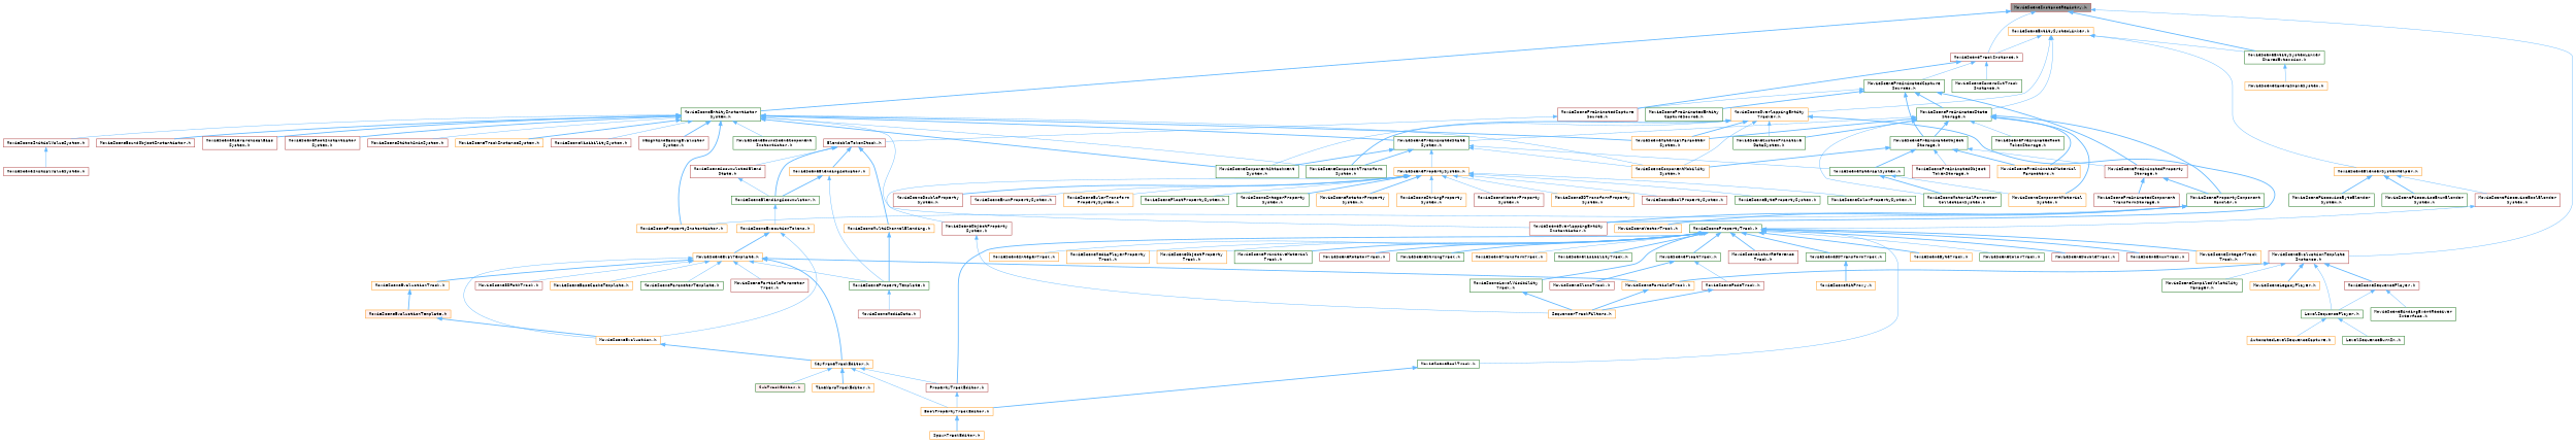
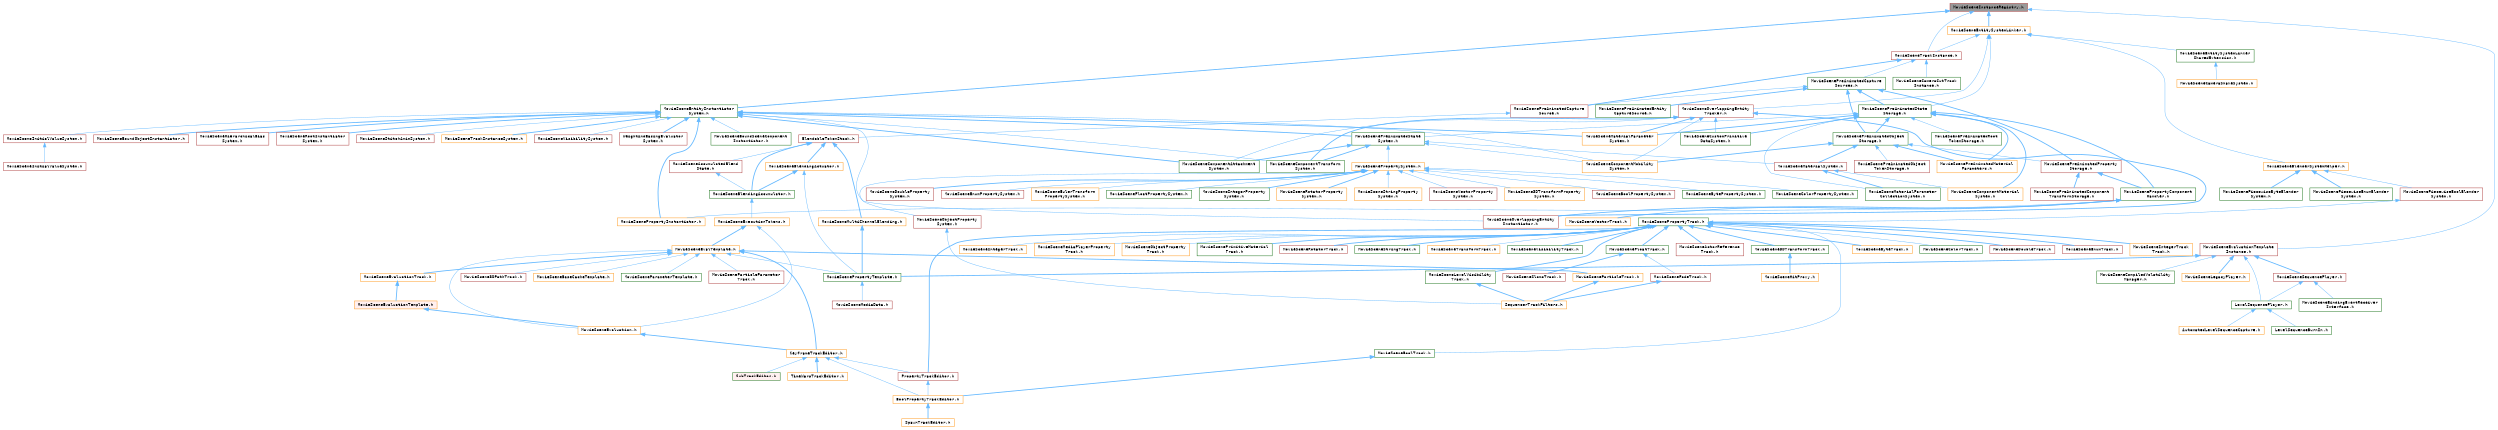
  digraph {
    fontname="DejaVu Sans Mono"
    node [color=darkgreen fillcolor=white fontname="DejaVu Sans Mono" fontsize=10 shape=box style=filled]
    edge [color=steelblue1 dir=back fontname="DejaVu Sans Mono" fontsize=10 labelfontname=Helvetica labelfontsize=10 style=bold]
    n1 [color=brown fillcolor=grey60 fontcolor=black height=0.2 label="MovieSceneInstanceRegistry.h" width=0.4]
    n2 [height=0.2 label="MovieSceneEntityInstantiator\lSystem.h" width=0.4]
    n3 [color=darkorange height=0.2 label="MovieSceneEntitySystemLinker.h" width=0.4]
    n4 [color=brown height=0.2 label="MovieSceneTrackInstance.h" width=0.4]
    n5 [color=brown height=0.2 label="MovieSceneEvaluationTemplate\lInstance.h" width=0.4]
    n6 [color=brown height=0.2 label="MovieSceneBoundObjectInstantiator.h" width=0.4]
    n7 [height=0.2 label="MovieSceneBoundSceneComponent\lInstantiator.h" width=0.4]
    n8 [height=0.2 label="MovieSceneComponentAttachment\lSystem.h" width=0.4]
    n9 [color=darkorange height=0.2 label="MovieSceneComponentMobility\lSystem.h" width=0.4]
    n10 [height=0.2 label="MovieSceneComponentTransform\lSystem.h" width=0.4]
    n11 [color=brown height=0.2 label="MovieSceneHierarchicalBias\lSystem.h" width=0.4]
    n12 [color=brown height=0.2 label="MovieSceneInitialValueSystem.h" width=0.4]
    n13 [color=brown height=0.2 label="MovieSceneOverlappingEntity\lInstantiator.h" width=0.4]
    n14 [color=darkorange height=0.2 label="MovieSceneMaterialParameter\lSystem.h" width=0.4]
    n15 [height=0.2 label="MovieScenePreAnimatedState\lSystem.h" width=0.4]
    n16 [color=darkorange height=0.2 label="MovieScenePropertyInstantiator.h" width=0.4]
    n17 [color=brown height=0.2 label="MovieSceneRootInstantiator\lSystem.h" width=0.4]
    n18 [color=brown height=0.2 label="MovieSceneStitchAnimSystem.h" width=0.4]
    n19 [color=darkorange height=0.2 label="MovieSceneTrackInstanceSystem.h" width=0.4]
    n20 [color=brown height=0.2 label="MovieSceneVisibilitySystem.h" width=0.4]
    n21 [color=brown height=0.2 label="WeightAndEasingEvaluator\lSystem.h" width=0.4]
    n22 [color=darkorange height=0.2 label="MovieSceneBlenderSystemHelper.h" width=0.4]
    n23 [height=0.2 label="MovieSceneEntitySystemLinker\lSharedExtension.h" width=0.4]
-   n24 [color=darkorange height=0.2 label="MovieSceneOverlappingEntity\lTracker.h" width=0.4]
+   n24 [color=brown height=0.2 label="MovieSceneOverlappingEntity\lTracker.h" width=0.4]
    n25 [height=0.2 label="MovieScenePreAnimatedState\lStorage.h" width=0.4]
    n26 [height=0.2 label="MovieSceneCameraCutTrack\lInstance.h" width=0.4]
    n27 [color=brown height=0.2 label="MovieScenePreAnimatedCapture\lSource.h" width=0.4]
    n28 [height=0.2 label="MovieScenePreAnimatedCapture\lSources.h" width=0.4]
    n29 [height=0.2 label="MovieScenePropertyTemplate.h" width=0.4]
    n30 [height=0.2 label="LevelSequencePlayer.h" width=0.4]
    n31 [height=0.2 label="MovieSceneCompiledVolatility\lManager.h" width=0.4]
    n32 [color=darkorange height=0.2 label="MovieSceneLegacyPlayer.h" width=0.4]
    n33 [color=brown height=0.2 label="MovieSceneSequencePlayer.h" width=0.4]
    n34 [color=brown height=0.2 label="MovieSceneInitialValueSystem.h" width=0.4]
-   n35 [height=0.2 label="MovieSceneMaterialSystem.h" width=0.4]
+   n35 [color=brown height=0.2 label="MovieSceneMaterialSystem.h" width=0.4]
    n36 [color=darkorange height=0.2 label="MovieScenePropertySystem.h" width=0.4]
    n37 [color=darkorange height=0.2 label="MovieSceneComponentMaterial\lSystem.h" width=0.4]
    n38 [height=0.2 label="MovieSceneMaterialParameter\lCollectionSystem.h" width=0.4]
    n39 [color=darkorange height=0.2 label="MovieScene3DTransformProperty\lSystem.h" width=0.4]
    n40 [color=brown height=0.2 label="MovieSceneBoolPropertySystem.h" width=0.4]
    n41 [height=0.2 label="MovieSceneBytePropertySystem.h" width=0.4]
    n42 [height=0.2 label="MovieSceneColorPropertySystem.h" width=0.4]
    n43 [color=brown height=0.2 label="MovieSceneDoubleProperty\lSystem.h" width=0.4]
    n44 [color=brown height=0.2 label="MovieSceneEnumPropertySystem.h" width=0.4]
    n45 [color=darkorange height=0.2 label="MovieSceneEulerTransform\lPropertySystem.h" width=0.4]
    n46 [height=0.2 label="MovieSceneFloatPropertySystem.h" width=0.4]
    n47 [height=0.2 label="MovieSceneIntegerProperty\lSystem.h" width=0.4]
    n48 [color=brown height=0.2 label="MovieSceneObjectProperty\lSystem.h" width=0.4]
    n49 [color=darkorange height=0.2 label="MovieSceneRotatorProperty\lSystem.h" width=0.4]
    n50 [color=darkorange height=0.2 label="MovieSceneStringProperty\lSystem.h" width=0.4]
    n51 [color=brown height=0.2 label="MovieSceneVectorProperty\lSystem.h" width=0.4]
    n52 [color=darkorange height=0.2 label="SequencerTrackFilters.h" width=0.4]
    n53 [color=brown height=0.2 label="MovieScenePiecewiseBoolBlender\lSystem.h" width=0.4]
    n54 [height=0.2 label="MovieScenePiecewiseByteBlender\lSystem.h" width=0.4]
    n55 [height=0.2 label="MovieScenePiecewiseEnumBlender\lSystem.h" width=0.4]
    n56 [color=darkorange height=0.2 label="MovieSceneCameraShakeSystem.h" width=0.4]
    n57 [height=0.2 label="MovieSceneCustomPrimitive\lDataSystem.h" width=0.4]
    n58 [color=darkorange height=0.2 label="MovieScenePreAnimatedMaterial\lParameters.h" width=0.4]
    n59 [height=0.2 label="MovieScenePreAnimatedObject\lStorage.h" width=0.4]
    n60 [height=0.2 label="MovieScenePropertyComponent\lHandler.h" width=0.4]
    n61 [height=0.2 label="MovieScenePreAnimatedRoot\lTokenStorage.h" width=0.4]
    n62 [height=0.2 label="MovieScenePropertyTrack.h" width=0.4]
    n63 [height=0.2 label="MovieScene3DTransformTrack.h" width=0.4]
    n64 [color=brown height=0.2 label="MovieSceneActorReference\lTrack.h" width=0.4]
    n65 [height=0.2 label="MovieSceneBoolTrack.h" width=0.4]
    n66 [color=darkorange height=0.2 label="MovieSceneByteTrack.h" width=0.4]
    n67 [height=0.2 label="MovieSceneColorTrack.h" width=0.4]
    n68 [color=brown height=0.2 label="MovieSceneDoubleTrack.h" width=0.4]
    n69 [color=brown height=0.2 label="MovieSceneEnumTrack.h" width=0.4]
    n70 [color=darkorange height=0.2 label="MovieSceneIntegerTrack\lTrack.h" width=0.4]
    n71 [height=0.2 label="MovieSceneFloatTrack.h" width=0.4]
    n72 [color=darkorange height=0.2 label="MovieSceneIntegerTrack.h" width=0.4]
    n73 [height=0.2 label="MovieSceneLevelVisibility\lTrack.h" width=0.4]
    n74 [color=darkorange height=0.2 label="MovieSceneMediaPlayerProperty\lTrack.h" width=0.4]
    n75 [color=darkorange height=0.2 label="MovieSceneObjectProperty\lTrack.h" width=0.4]
    n76 [height=0.2 label="MovieScenePrimitiveMaterial\lTrack.h" width=0.4]
    n77 [color=brown height=0.2 label="MovieSceneRotatorTrack.h" width=0.4]
    n78 [height=0.2 label="MovieSceneStringTrack.h" width=0.4]
    n79 [color=darkorange height=0.2 label="MovieSceneTransformTrack.h" width=0.4]
    n80 [height=0.2 label="MovieSceneVisibilityTrack.h" width=0.4]
    n81 [color=brown height=0.2 label="PropertyTrackEditor.h" width=0.4]
    n82 [color=darkorange height=0.2 label="MovieSceneHitProxy.h" width=0.4]
    n83 [color=darkorange height=0.2 label="BoolPropertyTrackEditor.h" width=0.4]
    n84 [color=brown height=0.2 label="MovieSceneFadeTrack.h" width=0.4]
    n85 [color=brown height=0.2 label="MovieSceneSlomoTrack.h" width=0.4]
    n86 [color=darkorange height=0.2 label="MovieSceneVectorTrack.h" width=0.4]
    n87 [color=darkorange height=0.2 label="SpawnTrackEditor.h" width=0.4]
    n88 [color=brown height=0.2 label="MovieScenePreAnimatedObject\lTokenStorage.h" width=0.4]
    n89 [color=brown height=0.2 label="MovieScenePreAnimatedProperty\lStorage.h" width=0.4]
    n90 [color=brown height=0.2 label="MovieScenePreAnimatedComponent\lTransformStorage.h" width=0.4]
    n91 [color=brown height=0.2 label="BlendableTokenStack.h" width=0.4]
    n92 [height=0.2 label="MovieScenePreAnimatedEntity\lCaptureSource.h" width=0.4]
    n93 [color=brown height=0.2 label="MovieSceneAccumulatedBlend\lState.h" width=0.4]
    n94 [height=0.2 label="MovieSceneBlendingAccumulator.h" width=0.4]
    n95 [color=darkorange height=0.2 label="MovieSceneBlendingActuator.h" width=0.4]
    n96 [color=darkorange height=0.2 label="MovieSceneMultiChannelBlending.h" width=0.4]
    n97 [color=darkorange height=0.2 label="MovieSceneExecutionTokens.h" width=0.4]
    n98 [color=darkorange height=0.2 label="MovieSceneEvalTemplate.h" width=0.4]
    n99 [color=darkorange height=0.2 label="MovieSceneEvaluation.h" width=0.4]
    n100 [color=darkorange height=0.2 label="KeyframeTrackEditor.h" width=0.4]
    n101 [color=brown height=0.2 label="MovieScene3DPathTrack.h" width=0.4]
    n102 [color=darkorange height=0.2 label="MovieSceneBaseCacheTemplate.h" width=0.4]
    n103 [color=darkorange height=0.2 label="MovieSceneEvaluationTrack.h" width=0.4]
    n104 [height=0.2 label="MovieSceneParameterTemplate.h" width=0.4]
    n105 [color=brown height=0.2 label="MovieSceneParticleParameter\lTrack.h" width=0.4]
    n106 [color=darkorange height=0.2 label="MovieSceneParticleTrack.h" width=0.4]
    n107 [fillcolor="#FFF0F0" height=0.2 label="SubTrackEditor.h" width=0.4]
    n108 [color=darkorange height=0.2 label="TimeWarpTrackEditor.h" width=0.4]
    n109 [color=darkorange fillcolor="#FFF0F0" height=0.2 label="MovieSceneEvaluationTemplate.h" width=0.4]
    n110 [color=brown height=0.2 label="MovieSceneMediaData.h" width=0.4]
    n111 [color=darkorange height=0.2 label="AutomatedLevelSequenceCapture.h" width=0.4]
    n112 [height=0.2 label="LevelSequenceBurnIn.h" width=0.4]
    n113 [height=0.2 label="MovieSceneBindingEventReceiver\lInterface.h" width=0.4]
    n1 -> n2
-   n1 -> n23
+   n1 -> n3
    n1 -> n4 [style=solid]
    n1 -> n5 [style=solid]
    n2 -> n6
    n2 -> n7 [style=solid]
    n2 -> n8
    n2 -> n9 [style=solid]
    n2 -> n10 [style=solid]
    n2 -> n11
    n2 -> n12 [style=solid]
    n2 -> n13 [style=solid]
    n2 -> n14
    n2 -> n15
    n2 -> n16
    n2 -> n17
    n2 -> n18 [style=solid]
    n2 -> n19
    n2 -> n20 [style=solid]
    n2 -> n21
    n3 -> n4 [style=solid]
    n3 -> n22 [style=solid]
    n3 -> n23 [style=solid]
    n3 -> n24 [style=solid]
    n3 -> n25 [style=solid]
    n4 -> n26 [style=solid]
    n4 -> n27
    n4 -> n28 [style=solid]
-   n5 -> n106
+   n5 -> n29
    n5 -> n30 [style=solid]
    n5 -> n31 [style=solid]
    n5 -> n32
    n5 -> n33
    n12 -> n34 [style=solid]
    n15 -> n8
    n15 -> n9 [style=solid]
    n15 -> n10
    n15 -> n35 [style=solid]
    n15 -> n36 [style=solid]
    n22 -> n53 [style=solid]
    n22 -> n54
    n22 -> n55
    n23 -> n56 [style=solid]
    n24 -> n8 [style=solid]
    n24 -> n9 [style=solid]
    n24 -> n10
    n24 -> n13
    n24 -> n14
    n24 -> n57 [style=solid]
    n25 -> n14
    n25 -> n15 [style=solid]
    n25 -> n37
    n25 -> n38 [style=solid]
    n25 -> n57
    n25 -> n58
    n25 -> n59
    n25 -> n60
    n25 -> n61 [style=solid]
    n27 -> n91 [style=solid]
    n28 -> n25
    n28 -> n27 [style=solid]
    n28 -> n59
    n28 -> n89
    n28 -> n92
    n29 -> n110 [style=solid]
    n30 -> n111 [style=solid]
    n30 -> n112 [style=solid]
    n33 -> n30 [style=solid]
    n33 -> n113 [style=solid]
    n35 -> n37 [style=solid]
    n35 -> n38
    n36 -> n39 [style=solid]
    n36 -> n40 [style=solid]
    n36 -> n41 [style=solid]
    n36 -> n42 [style=solid]
    n36 -> n43
    n36 -> n44 [style=solid]
    n36 -> n45 [style=solid]
    n36 -> n46 [style=solid]
    n36 -> n47
    n36 -> n48 [style=solid]
    n36 -> n49
    n36 -> n50 [style=solid]
    n36 -> n51 [style=solid]
    n48 -> n52 [style=solid]
    n53 -> n62 [style=solid]
    n59 -> n9
    n59 -> n35
    n59 -> n58
    n59 -> n88 [style=solid]
    n59 -> n89 [style=solid]
    n60 -> n13
    n60 -> n16 [style=solid]
    n60 -> n86
    n62 -> n63
    n62 -> n64
    n62 -> n65 [style=solid]
    n62 -> n66
    n62 -> n67 [style=solid]
    n62 -> n68
    n62 -> n69
    n62 -> n70
    n62 -> n71
    n62 -> n72 [style=solid]
    n62 -> n73
    n62 -> n74 [style=solid]
    n62 -> n75 [style=solid]
    n62 -> n76
    n62 -> n77
    n62 -> n78
    n62 -> n79 [style=solid]
    n62 -> n80
    n62 -> n81
    n63 -> n82
    n65 -> n83
    n71 -> n84 [style=solid]
    n71 -> n85
    n73 -> n52
    n81 -> n83 [style=solid]
    n83 -> n87
    n84 -> n52
    n89 -> n60
    n89 -> n90
    n91 -> n93 [style=solid]
    n91 -> n94
    n91 -> n95
    n91 -> n96
    n93 -> n94 [style=solid]
    n94 -> n97 [style=solid]
    n95 -> n29 [style=solid]
    n95 -> n94
    n96 -> n29
    n97 -> n98
    n97 -> n99 [style=solid]
    n98 -> n29 [style=solid]
    n98 -> n99 [style=solid]
    n98 -> n100
    n98 -> n101 [style=solid]
    n98 -> n102 [style=solid]
    n98 -> n103
    n98 -> n104 [style=solid]
    n98 -> n105 [style=solid]
    n98 -> n106
    n99 -> n100
    n100 -> n81 [style=solid]
    n100 -> n83 [style=solid]
    n100 -> n107 [style=solid]
    n100 -> n108
    n103 -> n109
    n106 -> n52
    n109 -> n99
  }
